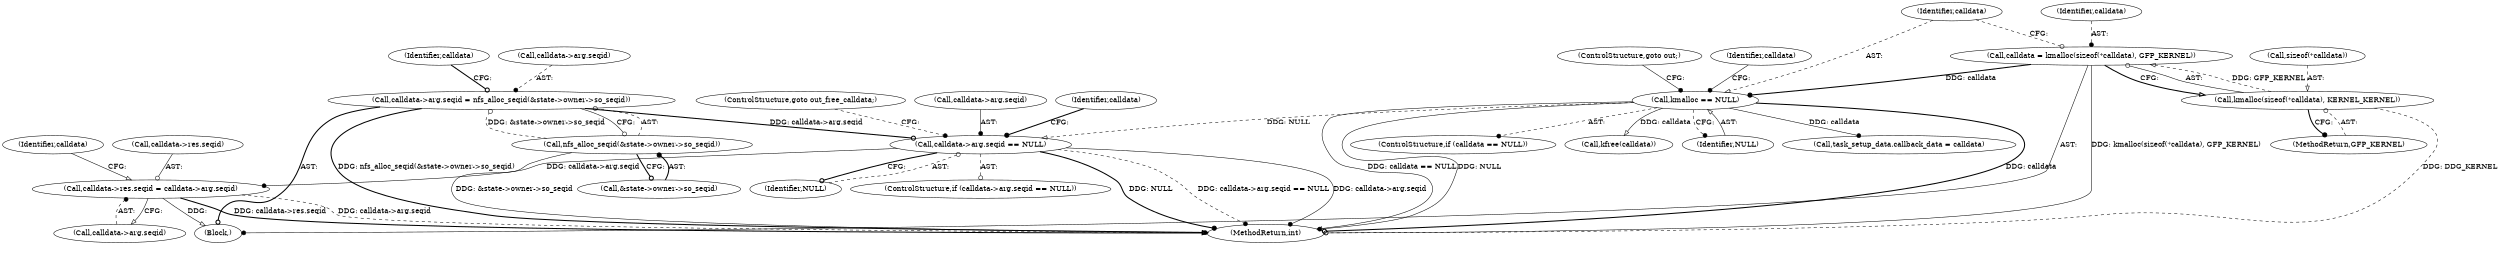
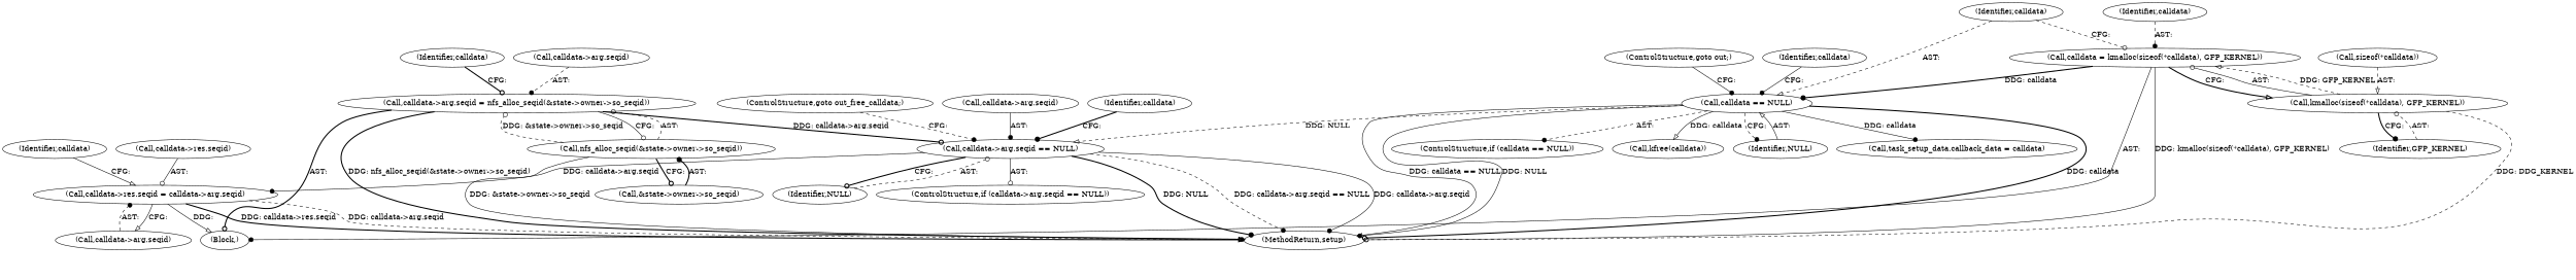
  digraph {
    edge [arrowhead=dot style=solid]
    n1 [label="(Call,calldata->res.seqid = calldata->arg.seqid)"]
-   n2 [label="(MethodReturn,int)"]
+   n2 [label="(MethodReturn,setup)"]
    n3 [label="(Call,calldata->arg.seqid)"]
    n4 [label="(Block,)"]
    n5 [label="(Call,calldata->arg.seqid == NULL)"]
    n6 [label="(ControlStructure,if (calldata->arg.seqid == NULL))"]
    n7 [label="(Identifier,NULL)"]
    n8 [label="(Call,calldata->arg.seqid = nfs_alloc_seqid(&state->owner->so_seqid))"]
    n9 [label="(Call,nfs_alloc_seqid(&state->owner->so_seqid))"]
    n10 [label="(Call,&state->owner->so_seqid)"]
-   n11 [label="(Call,kmalloc == NULL)"]
+   n11 [label="(Call,calldata == NULL)"]
    n12 [label="(ControlStructure,if (calldata == NULL))"]
    n13 [label="(Call,kfree(calldata))"]
    n14 [label="(Identifier,NULL)"]
    n15 [label="(Call,task_setup_data.callback_data = calldata)"]
    n16 [label="(Call,calldata = kmalloc(sizeof(*calldata), GFP_KERNEL))"]
-   n17 [label="(Call,kmalloc(sizeof(*calldata), KERNEL_KERNEL))"]
-   n18 [label="(MethodReturn,GFP_KERNEL)"]
+   n17 [label="(Call,kmalloc(sizeof(*calldata), GFP_KERNEL))"]
+   n18 [label="(Identifier,GFP_KERNEL)"]
    n19 [label="(Identifier,calldata)"]
    n20 [label="(Identifier,calldata)"]
    n21 [label="(Identifier,calldata)"]
    n22 [label="(ControlStructure,goto out_free_calldata;)"]
    n23 [label="(ControlStructure,goto out;)"]
    n24 [label="(Call,calldata->arg.seqid)"]
    n25 [label="(Call,sizeof(*calldata))"]
    n26 [label="(Identifier,calldata)"]
    n27 [label="(Call,calldata->arg.seqid)"]
    n28 [label="(Call,calldata->res.seqid)"]
    n29 [label="(Identifier,calldata)"]
    n30 [label="(Identifier,calldata)"]
    n1 -> n2 [arrowhead=onormal label="DDG: calldata->res.seqid" style=bold]
    n1 -> n2 [label="DDG: calldata->arg.seqid" style=dashed]
    n1 -> n3 [arrowhead=onormal label="CFG: "]
    n1 -> n4 [arrowhead=onormal label="DDG: "]
    n3 -> n1 [label="AST: " style=dashed]
    n5 -> n1 [label="DDG: calldata->arg.seqid"]
    n5 -> n2 [label="DDG: calldata->arg.seqid == NULL" style=dashed]
    n5 -> n2 [label="DDG: calldata->arg.seqid"]
    n5 -> n2 [label="DDG: NULL" style=bold]
-   n5 -> n6 [arrowhead=odot label="AST: " style=dashed]
+   n5 -> n6 [arrowhead=odot label="AST: "]
    n5 -> n7 [arrowhead=odot label="CFG: " style=bold]
    n7 -> n5 [arrowhead=odot label="AST: " style=dashed]
    n8 -> n2 [arrowhead=onormal label="DDG: nfs_alloc_seqid(&state->owner->so_seqid)" style=bold]
    n8 -> n4 [arrowhead=odot label="AST: " style=bold]
    n8 -> n5 [arrowhead=odot label="DDG: calldata->arg.seqid" style=bold]
    n8 -> n9 [arrowhead=odot label="CFG: "]
    n9 -> n2 [arrowhead=onormal label="DDG: &state->owner->so_seqid"]
    n9 -> n8 [arrowhead=odot label="AST: " style=dashed]
    n9 -> n8 [arrowhead=odot label="DDG: &state->owner->so_seqid" style=dashed]
    n9 -> n10 [arrowhead=odot label="CFG: " style=bold]
    n10 -> n9 [label="AST: " style=bold]
    n11 -> n2 [arrowhead=onormal label="DDG: calldata == NULL"]
    n11 -> n2 [label="DDG: NULL"]
    n11 -> n2 [arrowhead=odot label="DDG: calldata" style=bold]
    n11 -> n5 [arrowhead=onormal label="DDG: NULL" style=dashed]
    n11 -> n12 [label="AST: " style=dashed]
    n11 -> n13 [arrowhead=onormal label="DDG: calldata"]
    n11 -> n14 [label="CFG: " style=dashed]
    n11 -> n15 [label="DDG: calldata"]
    n14 -> n11 [arrowhead=onormal label="AST: "]
    n16 -> n2 [arrowhead=odot label="DDG: kmalloc(sizeof(*calldata), GFP_KERNEL)"]
    n16 -> n4 [label="AST: "]
    n16 -> n11 [label="DDG: calldata" style=bold]
    n16 -> n17 [arrowhead=onormal label="CFG: " style=bold]
    n17 -> n2 [arrowhead=odot label="DDG: DDG_KERNEL" style=dashed]
    n17 -> n16 [arrowhead=odot label="AST: "]
    n17 -> n16 [arrowhead=onormal label="DDG: GFP_KERNEL" style=dashed]
    n17 -> n18 [label="CFG: " style=bold]
    n18 -> n17 [arrowhead=odot label="AST: " style=dashed]
    n19 -> n11 [label="CFG: "]
    n20 -> n8 [arrowhead=odot label="CFG: " style=bold]
    n21 -> n1 [arrowhead=onormal label="CFG: "]
    n22 -> n5 [label="CFG: " style=dashed]
    n23 -> n11 [label="CFG: "]
    n24 -> n5 [label="AST: "]
    n25 -> n17 [arrowhead=onormal label="AST: " style=dashed]
    n26 -> n11 [arrowhead=onormal label="AST: " style=dashed]
    n26 -> n16 [arrowhead=odot label="CFG: " style=dashed]
    n27 -> n8 [label="AST: " style=dashed]
    n28 -> n1 [arrowhead=odot label="AST: "]
    n29 -> n16 [label="AST: " style=dashed]
    n30 -> n5 [label="CFG: " style=bold]
  }
